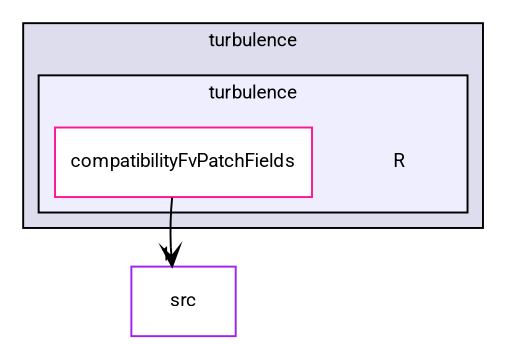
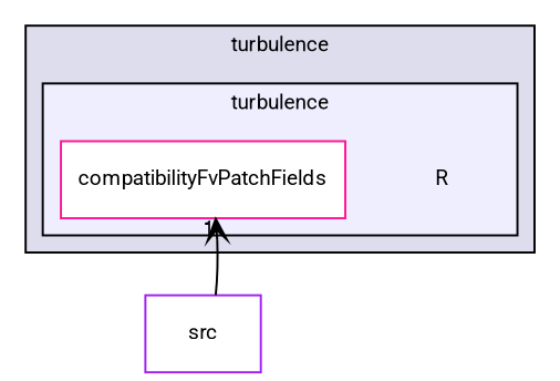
  digraph {
    compound=true
    fontname=Roboto
    node [fontname=Roboto fontsize=10 shape=box color=purple]
    n1 [label=R shape=plaintext]
    n2 [color=deeppink fillcolor=white label=compatibilityFvPatchFields style=filled]
    n3 [label=src]
    subgraph cluster_1 {
      bgcolor="#ddddee"
      fontsize=10
      label=turbulence
      pencolor=black
      subgraph cluster_2 {
        bgcolor="#eeeeff"
        fontsize=10
        pencolor=black
        n1
        n2
      }
    }
-   n2 -> n3 [headlabel=1 labeldistance=1.5 labelfontname=FreeSans labelfontsize=10 arrowhead=vee fontname=Roboto]
+   n3 -> n2 [headlabel=1 labeldistance=1.5 labelfontname=FreeSans labelfontsize=10 arrowhead=vee fontname=Roboto]
  }
